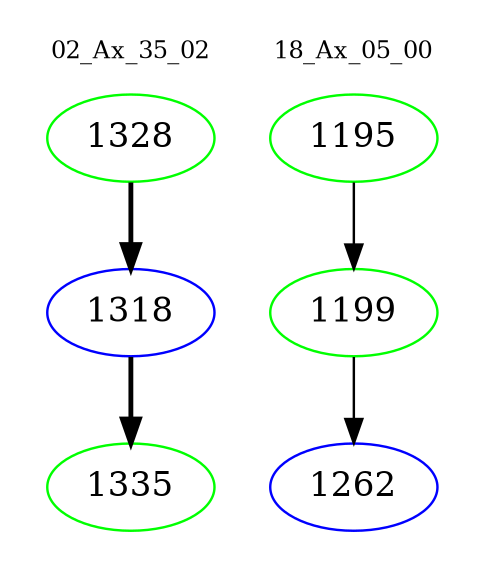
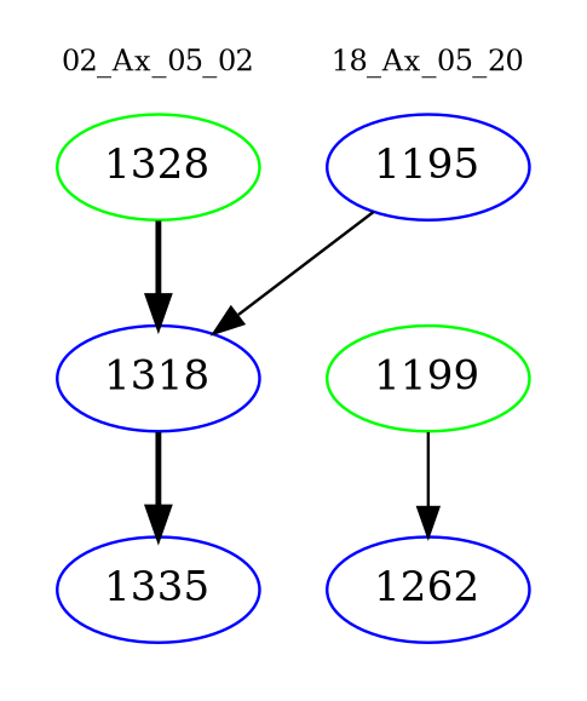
  digraph {
    node [color=green]
    edge [color=black style=bold]
    n1 [label=1328]
    n2 [color=blue label=1318]
-   n3 [label=1335]
-   n4 [label=1195]
+   n3 [color=blue label=1335]
+   n4 [color=blue label=1195]
    n5 [label=1199]
    n6 [color=blue label=1262]
    subgraph cluster_1 {
      color=white
      fontsize=10
-     label="02_Ax_35_02"
+     label="02_Ax_05_02"
      n1
      n2
      n3
    }
    subgraph cluster_2 {
      color=white
      fontsize=10
-     label="18_Ax_05_00"
+     label="18_Ax_05_20"
      n4
      n5
      n6
    }
    n1 -> n2
    n2 -> n3
-   n4 -> n5 [style=solid]
+   n4 -> n2 [style=solid]
    n5 -> n6 [style=solid]
  }
